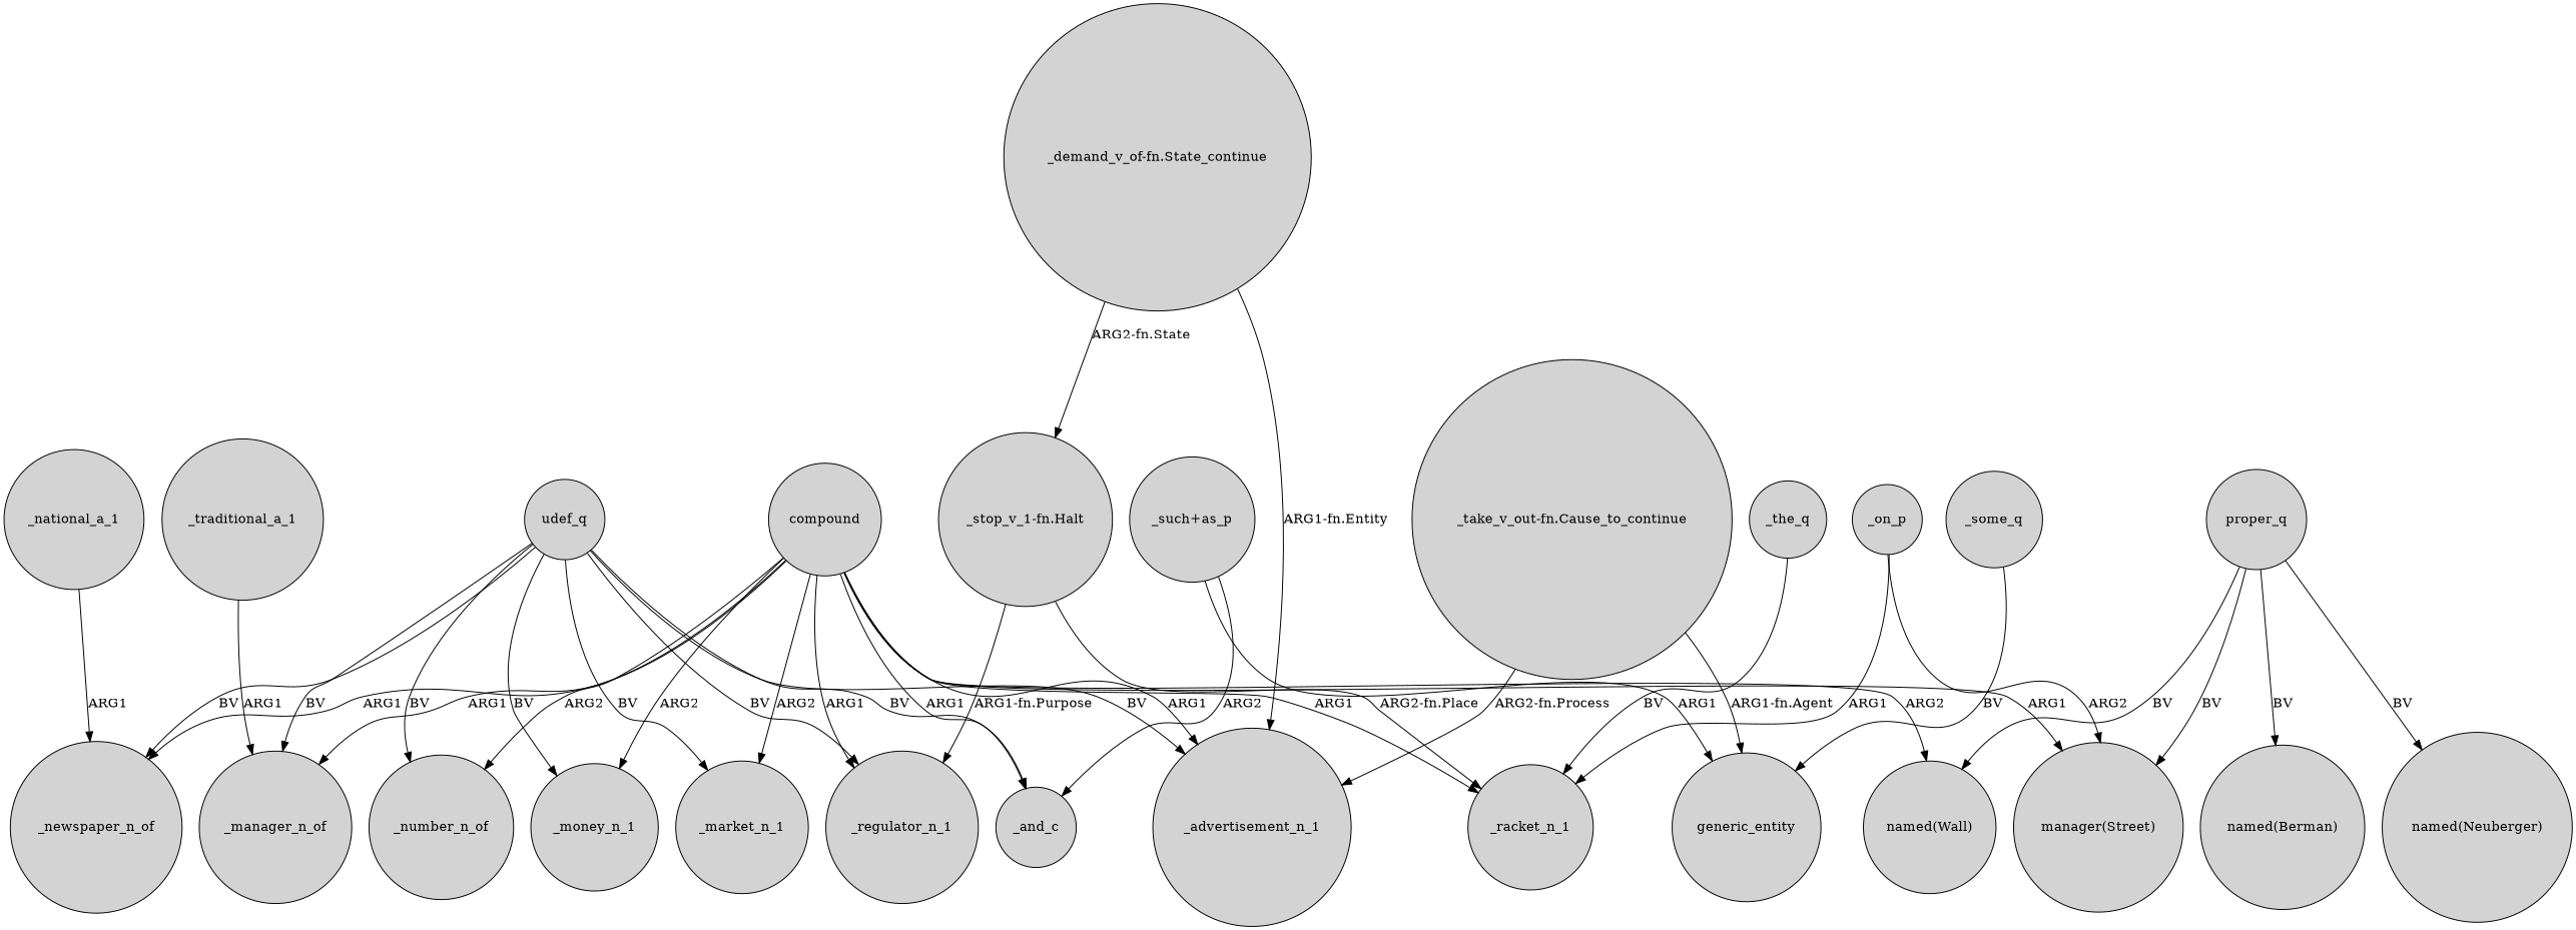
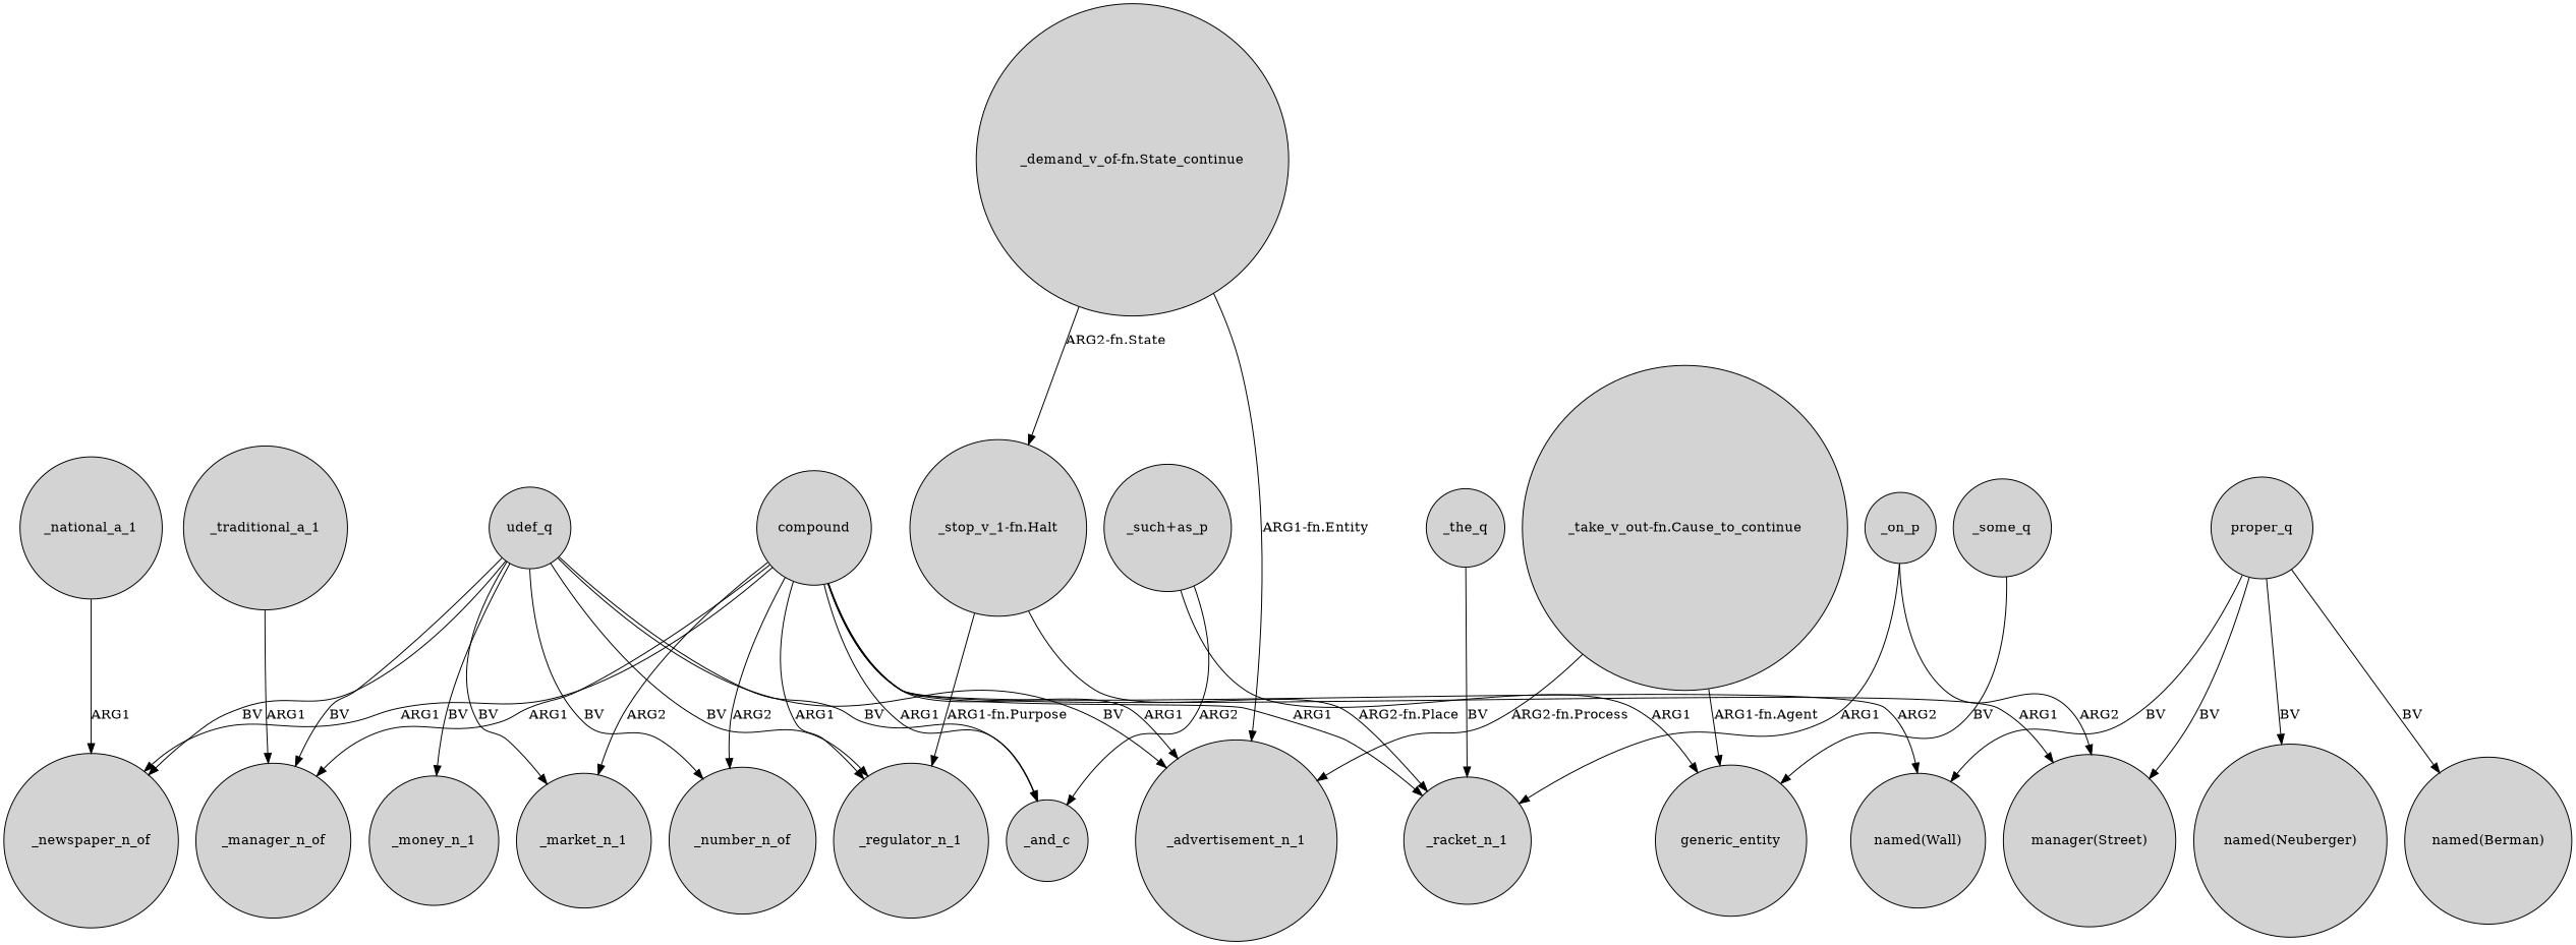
  digraph {
    node [shape=circle style=filled]
    _the_q
    _racket_n_1
    udef_q
    _market_n_1
    _and_c
    _regulator_n_1
    _manager_n_of
    _newspaper_n_of
    _advertisement_n_1
    _money_n_1
    _number_n_of
    compound
    n13 [label="manager(Street)"]
    "named(Wall)"
    "_demand_v_of-fn.State_continue"
    "_stop_v_1-fn.Halt"
    _on_p
    "_take_v_out-fn.Cause_to_continue"
    generic_entity
    "_such+as_p"
    _some_q
    _national_a_1
    _traditional_a_1
    proper_q
    "named(Berman)"
    "named(Neuberger)"
    _the_q -> _racket_n_1 [label=BV]
    udef_q -> _market_n_1 [label=BV]
    udef_q -> _and_c [label=BV]
    udef_q -> _regulator_n_1 [label=BV]
    udef_q -> _manager_n_of [label=BV]
    udef_q -> _newspaper_n_of [label=BV]
    udef_q -> _advertisement_n_1 [label=BV]
    udef_q -> _money_n_1 [label=BV]
    udef_q -> _number_n_of [label=BV]
    compound -> _racket_n_1 [label=ARG1]
    compound -> _market_n_1 [label=ARG2]
    compound -> _and_c [label=ARG1]
    compound -> _regulator_n_1 [label=ARG1]
    compound -> _manager_n_of [label=ARG1]
    compound -> _newspaper_n_of [label=ARG1]
    compound -> _advertisement_n_1 [label=ARG1]
-   compound -> _money_n_1 [label=ARG2]
    compound -> _number_n_of [label=ARG2]
    compound -> n13 [label=ARG1]
    compound -> "named(Wall)" [label=ARG2]
    "_demand_v_of-fn.State_continue" -> _advertisement_n_1 [label="ARG1-fn.Entity"]
    "_demand_v_of-fn.State_continue" -> "_stop_v_1-fn.Halt" [label="ARG2-fn.State"]
    "_stop_v_1-fn.Halt" -> _racket_n_1 [label="ARG2-fn.Place"]
    "_stop_v_1-fn.Halt" -> _regulator_n_1 [label="ARG1-fn.Purpose"]
    _on_p -> _racket_n_1 [label=ARG1]
    _on_p -> n13 [label=ARG2]
    "_take_v_out-fn.Cause_to_continue" -> _advertisement_n_1 [label="ARG2-fn.Process"]
    "_take_v_out-fn.Cause_to_continue" -> generic_entity [label="ARG1-fn.Agent"]
    "_such+as_p" -> _and_c [label=ARG2]
    "_such+as_p" -> generic_entity [label=ARG1]
    _some_q -> generic_entity [label=BV]
    _national_a_1 -> _newspaper_n_of [label=ARG1]
    _traditional_a_1 -> _manager_n_of [label=ARG1]
    proper_q -> n13 [label=BV]
    proper_q -> "named(Wall)" [label=BV]
    proper_q -> "named(Berman)" [label=BV]
    proper_q -> "named(Neuberger)" [label=BV]
  }
